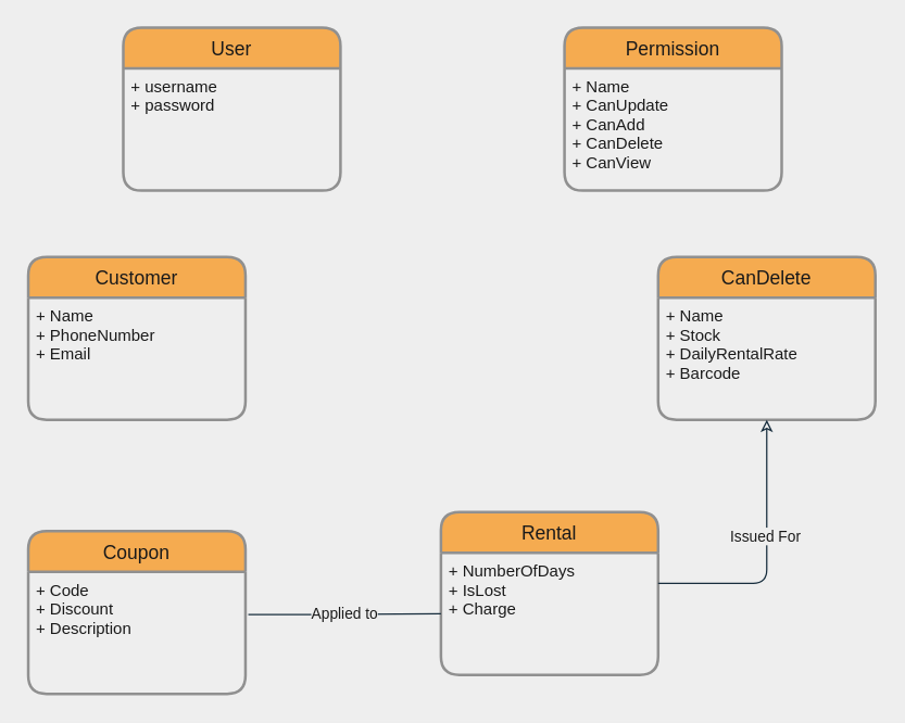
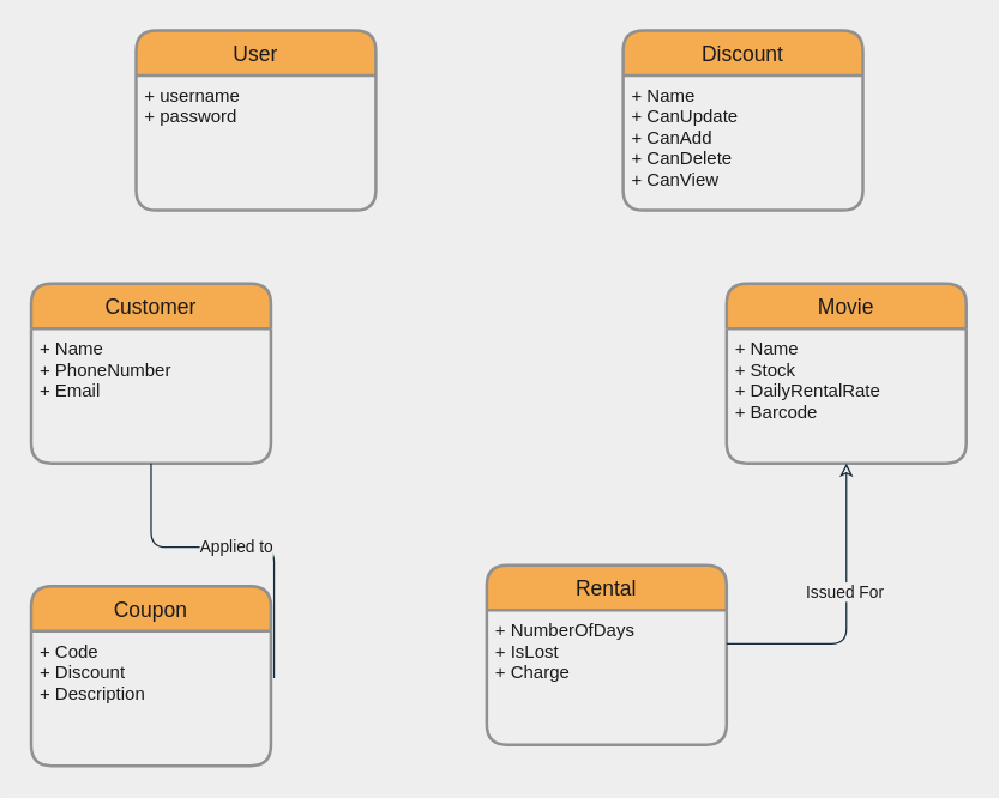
  <mxCell id="0" />
  <mxCell id="1" parent="0" />
  <mxCell id="2" value="User" style="swimlane;childLayout=stackLayout;horizontal=1;startSize=30;horizontalStack=0;rounded=1;fontSize=14;fontStyle=0;strokeWidth=2;resizeParent=0;resizeLast=1;shadow=0;dashed=0;align=center;fillColor=#F5AB50;strokeColor=#909090;fontColor=#1A1A1A;" vertex="1" parent="1"><mxGeometry x="90" y="20" width="160" height="120" as="geometry" /></mxCell>
  <mxCell id="3" value="+ username&#10;+ password&#10;" style="align=left;strokeColor=none;fillColor=none;spacingLeft=4;fontSize=12;verticalAlign=top;resizable=0;rotatable=0;part=1;rounded=1;fontColor=#1A1A1A;" vertex="1" parent="2"><mxGeometry y="30" width="160" height="90" as="geometry" /></mxCell>
- <mxCell id="4" value="Permission" style="swimlane;childLayout=stackLayout;horizontal=1;startSize=30;horizontalStack=0;rounded=1;fontSize=14;fontStyle=0;strokeWidth=2;resizeParent=0;resizeLast=1;shadow=0;dashed=0;align=center;fillColor=#F5AB50;strokeColor=#909090;fontColor=#1A1A1A;" vertex="1" parent="1"><mxGeometry x="415" y="20" width="160" height="120" as="geometry" /></mxCell>
+ <mxCell id="4" value="Discount" style="swimlane;childLayout=stackLayout;horizontal=1;startSize=30;horizontalStack=0;rounded=1;fontSize=14;fontStyle=0;strokeWidth=2;resizeParent=0;resizeLast=1;shadow=0;dashed=0;align=center;fillColor=#F5AB50;strokeColor=#909090;fontColor=#1A1A1A;" vertex="1" parent="1"><mxGeometry x="415" y="20" width="160" height="120" as="geometry" /></mxCell>
  <mxCell id="5" value="+ Name&#10;+ CanUpdate&#10;+ CanAdd&#10;+ CanDelete&#10;+ CanView" style="align=left;strokeColor=none;fillColor=none;spacingLeft=4;fontSize=12;verticalAlign=top;resizable=0;rotatable=0;part=1;rounded=1;fontColor=#1A1A1A;" vertex="1" parent="4"><mxGeometry y="30" width="160" height="90" as="geometry" /></mxCell>
- <mxCell id="6" value="CanDelete" style="swimlane;childLayout=stackLayout;horizontal=1;startSize=30;horizontalStack=0;rounded=1;fontSize=14;fontStyle=0;strokeWidth=2;resizeParent=0;resizeLast=1;shadow=0;dashed=0;align=center;sketch=0;fillColor=#F5AB50;strokeColor=#909090;fontColor=#1A1A1A;" vertex="1" parent="1"><mxGeometry x="484" y="189" width="160" height="120" as="geometry" /></mxCell>
+ <mxCell id="6" value="Movie" style="swimlane;childLayout=stackLayout;horizontal=1;startSize=30;horizontalStack=0;rounded=1;fontSize=14;fontStyle=0;strokeWidth=2;resizeParent=0;resizeLast=1;shadow=0;dashed=0;align=center;sketch=0;fillColor=#F5AB50;strokeColor=#909090;fontColor=#1A1A1A;" vertex="1" parent="1"><mxGeometry x="484" y="189" width="160" height="120" as="geometry" /></mxCell>
  <mxCell id="7" value="+ Name&#10;+ Stock&#10;+ DailyRentalRate&#10;+ Barcode&#10;" style="align=left;strokeColor=none;fillColor=none;spacingLeft=4;fontSize=12;verticalAlign=top;resizable=0;rotatable=0;part=1;rounded=0;sketch=0;fontColor=#1A1A1A;" vertex="1" parent="6"><mxGeometry y="30" width="160" height="90" as="geometry" /></mxCell>
  <mxCell id="8" value="Customer" style="swimlane;childLayout=stackLayout;horizontal=1;startSize=30;horizontalStack=0;rounded=1;fontSize=14;fontStyle=0;strokeWidth=2;resizeParent=0;resizeLast=1;shadow=0;dashed=0;align=center;sketch=0;fillColor=#F5AB50;strokeColor=#909090;fontColor=#1A1A1A;" vertex="1" parent="1"><mxGeometry x="20" y="189" width="160" height="120" as="geometry" /></mxCell>
  <mxCell id="9" value="+ Name&#10;+ PhoneNumber&#10;+ Email&#10;" style="align=left;strokeColor=none;fillColor=none;spacingLeft=4;fontSize=12;verticalAlign=top;resizable=0;rotatable=0;part=1;rounded=0;sketch=0;fontColor=#1A1A1A;" vertex="1" parent="8"><mxGeometry y="30" width="160" height="90" as="geometry" /></mxCell>
  <mxCell id="10" value="Rental" style="swimlane;childLayout=stackLayout;horizontal=1;startSize=30;horizontalStack=0;rounded=1;fontSize=14;fontStyle=0;strokeWidth=2;resizeParent=0;resizeLast=1;shadow=0;dashed=0;align=center;sketch=0;fillColor=#F5AB50;strokeColor=#909090;fontColor=#1A1A1A;" vertex="1" parent="1"><mxGeometry x="324" y="377" width="160" height="120" as="geometry" /></mxCell>
  <mxCell id="11" value="+ NumberOfDays&#10;+ IsLost&#10;+ Charge" style="align=left;strokeColor=none;fillColor=none;spacingLeft=4;fontSize=12;verticalAlign=top;resizable=0;rotatable=0;part=1;rounded=0;sketch=0;fontColor=#1A1A1A;" vertex="1" parent="10"><mxGeometry y="30" width="160" height="90" as="geometry" /></mxCell>
  <mxCell id="12" style="edgeStyle=orthogonalEdgeStyle;curved=0;rounded=1;sketch=0;orthogonalLoop=1;jettySize=auto;html=1;exitX=1;exitY=0.25;exitDx=0;exitDy=0;entryX=0.5;entryY=1;entryDx=0;entryDy=0;endArrow=classic;endFill=0;strokeColor=#182E3E;fontColor=#1A1A1A;labelBackgroundColor=#EEEEEE;" edge="1" parent="1" source="11" target="7"><mxGeometry relative="1" as="geometry" /></mxCell>
  <mxCell id="13" value="Issued For" style="edgeLabel;html=1;align=center;verticalAlign=middle;resizable=0;points=[];fontColor=#1A1A1A;labelBackgroundColor=#EEEEEE;" vertex="1" connectable="0" parent="12"><mxGeometry x="0.152" y="2" relative="1" as="geometry"><mxPoint as="offset" /></mxGeometry></mxCell>
  <mxCell id="14" value="Coupon" style="swimlane;childLayout=stackLayout;horizontal=1;startSize=30;horizontalStack=0;rounded=1;fontSize=14;fontStyle=0;strokeWidth=2;resizeParent=0;resizeLast=1;shadow=0;dashed=0;align=center;sketch=0;fillColor=#F5AB50;strokeColor=#909090;fontColor=#1A1A1A;" vertex="1" parent="1"><mxGeometry x="20" y="391" width="160" height="120" as="geometry" /></mxCell>
  <mxCell id="15" value="+ Code&#10;+ Discount&#10;+ Description" style="align=left;strokeColor=none;fillColor=none;spacingLeft=4;fontSize=12;verticalAlign=top;resizable=0;rotatable=0;part=1;rounded=0;sketch=0;fontColor=#1A1A1A;" vertex="1" parent="14"><mxGeometry y="30" width="160" height="90" as="geometry" /></mxCell>
- <mxCell id="16" value="Applied to" style="edgeStyle=orthogonalEdgeStyle;curved=0;rounded=1;sketch=0;orthogonalLoop=1;jettySize=auto;html=1;exitX=1.013;exitY=0.35;exitDx=0;exitDy=0;entryX=0;entryY=0.5;entryDx=0;entryDy=0;endArrow=none;endFill=0;exitPerimeter=0;strokeColor=#182E3E;fontColor=#1A1A1A;labelBackgroundColor=#EEEEEE;" edge="1" parent="1" source="15" target="11"><mxGeometry relative="1" as="geometry" /></mxCell>
+ <mxCell id="16" value="Applied to" style="edgeStyle=orthogonalEdgeStyle;curved=0;rounded=1;sketch=0;orthogonalLoop=1;jettySize=auto;html=1;exitX=1.013;exitY=0.35;exitDx=0;exitDy=0;endArrow=none;endFill=0;exitPerimeter=0;strokeColor=#182E3E;fontColor=#1A1A1A;labelBackgroundColor=#EEEEEE;" edge="1" parent="1" source="15" target="9"><mxGeometry relative="1" as="geometry" /></mxCell>
